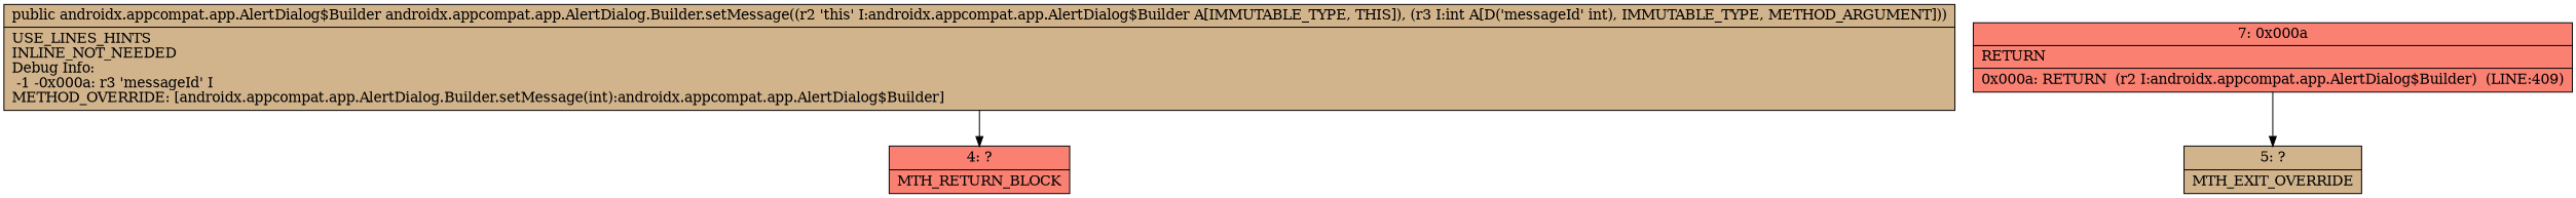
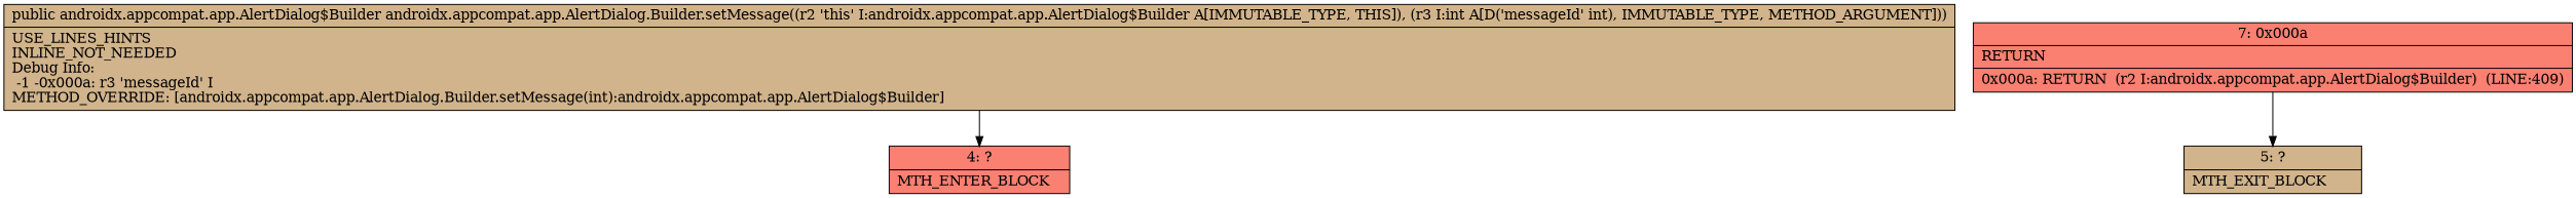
  digraph {
    node [fillcolor=salmon shape=record style=filled]
-   n1 [label="{4\:\ ?|MTH_RETURN_BLOCK\l}"]
+   n1 [label="{4\:\ ?|MTH_ENTER_BLOCK\l}"]
    n2 [label="{7\:\ 0x000a|RETURN\l|0x000a: RETURN  (r2 I:androidx.appcompat.app.AlertDialog$Builder)  (LINE:409)\l}"]
-   n3 [fillcolor=tan label="{5\:\ ?|MTH_EXIT_OVERRIDE\l}"]
+   n3 [fillcolor=tan label="{5\:\ ?|MTH_EXIT_BLOCK\l}"]
    n4 [fillcolor=tan label="{public androidx.appcompat.app.AlertDialog$Builder androidx.appcompat.app.AlertDialog.Builder.setMessage((r2 'this' I:androidx.appcompat.app.AlertDialog$Builder A[IMMUTABLE_TYPE, THIS]), (r3 I:int A[D('messageId' int), IMMUTABLE_TYPE, METHOD_ARGUMENT]))  | USE_LINES_HINTS\lINLINE_NOT_NEEDED\lDebug Info:\l  \-1 \-0x000a: r3 'messageId' I\lMETHOD_OVERRIDE: [androidx.appcompat.app.AlertDialog.Builder.setMessage(int):androidx.appcompat.app.AlertDialog$Builder]\l}"]
    n2 -> n3
    n4 -> n1
  }
